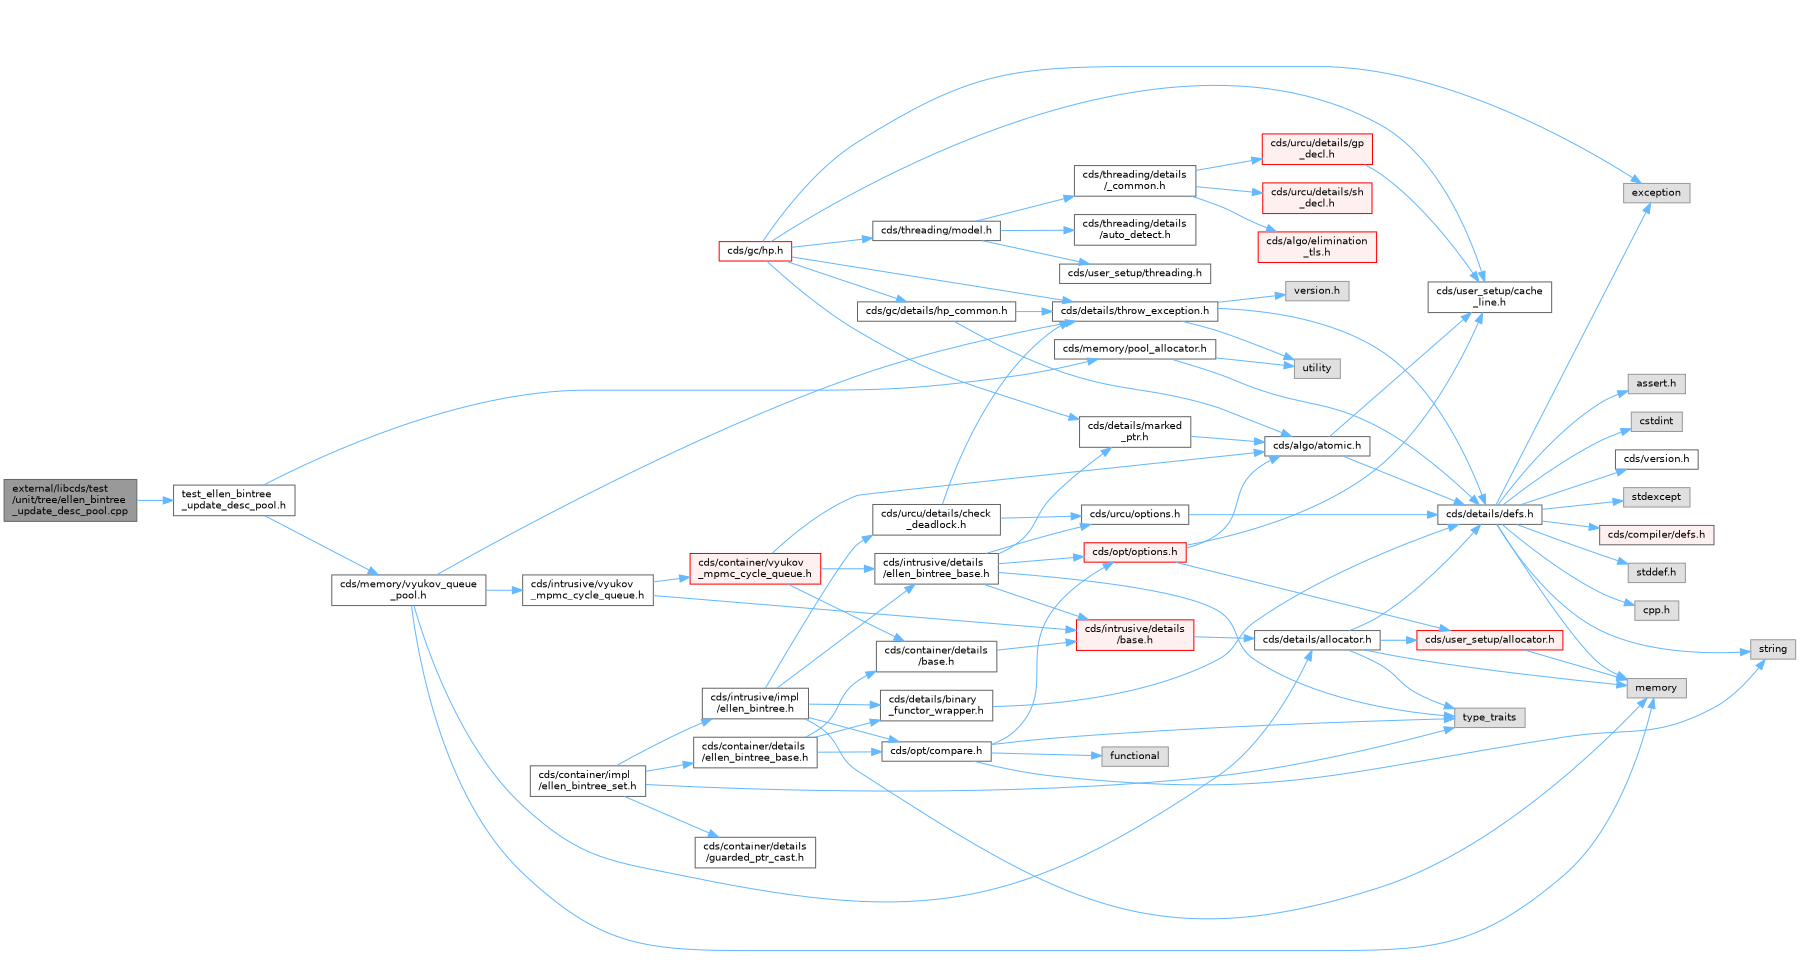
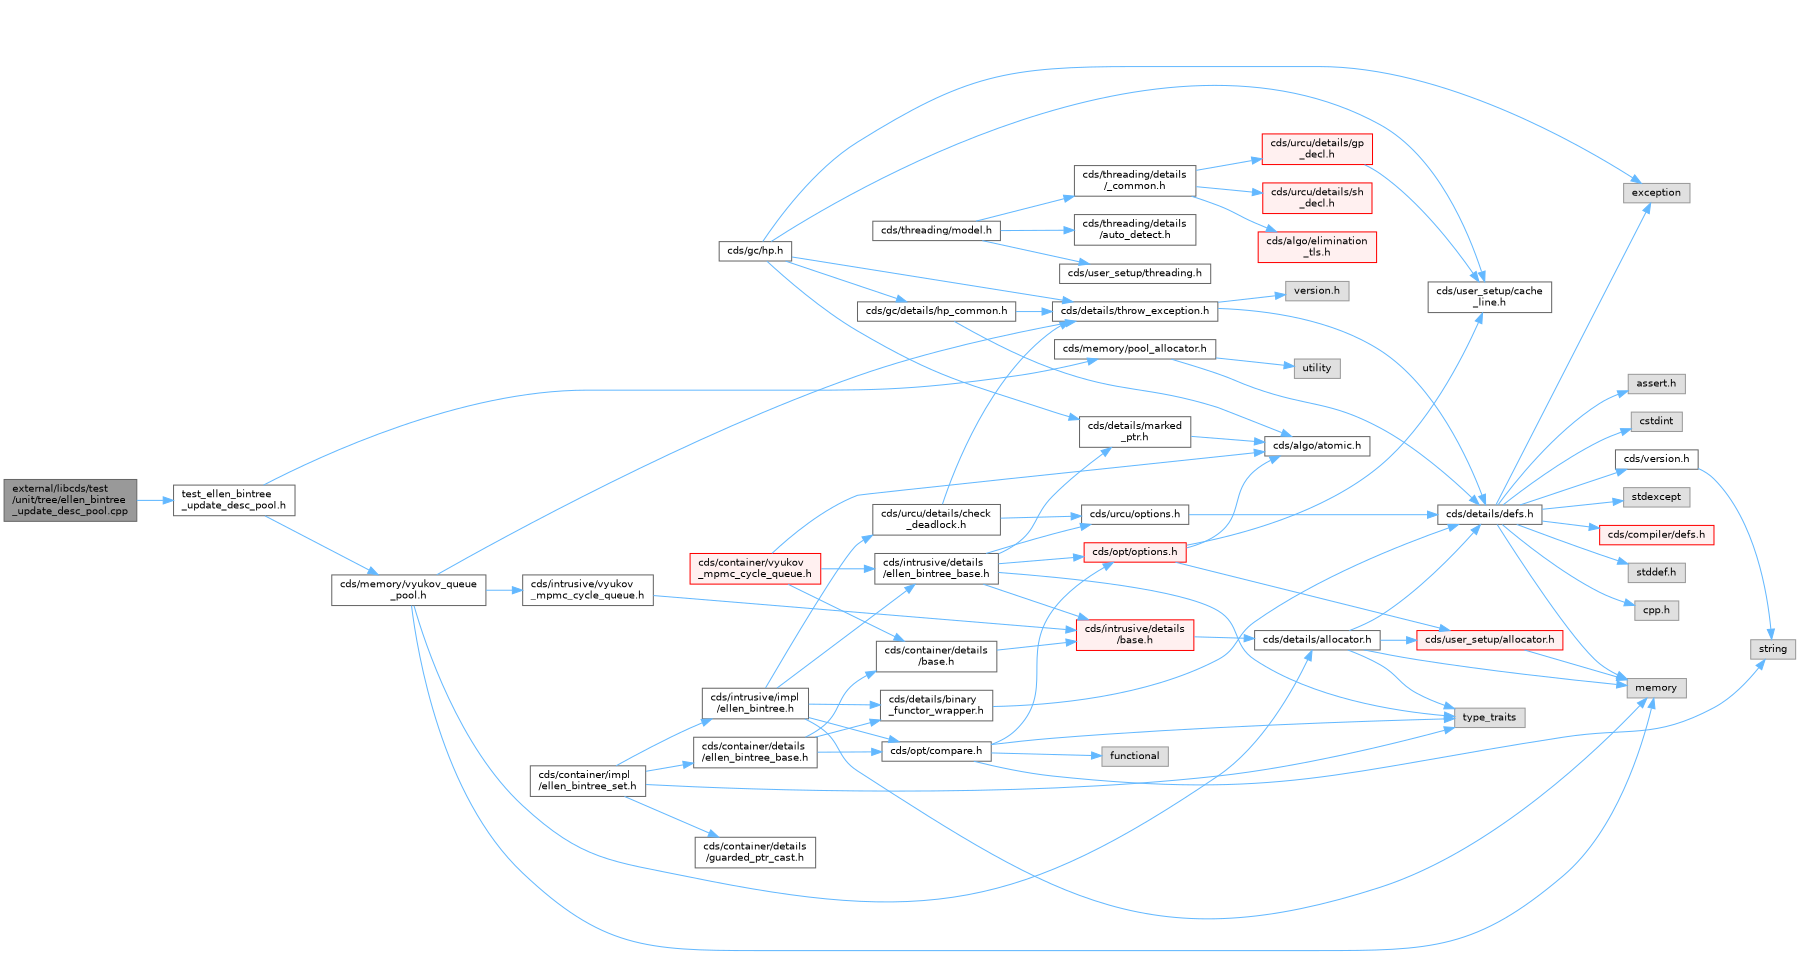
  digraph {
    rankdir=LR
    node [color=grey40 fillcolor=white fontname=Helvetica fontsize=10 shape=box style=filled]
    edge [color=steelblue1 fontname=Helvetica fontsize=10 labelfontname=Helvetica labelfontsize=10 style=solid]
    n1 [color=gray40 fillcolor=grey60 fontcolor=black height=0.2 label="external/libcds/test\l/unit/tree/ellen_bintree\l_update_desc_pool.cpp" width=0.4]
    n2 [height=0.2 label="test_ellen_bintree\l_update_desc_pool.h" width=0.4]
    n3 [height=0.2 label="cds/memory/vyukov_queue\l_pool.h" width=0.4]
    n4 [height=0.2 label="cds/memory/pool_allocator.h" width=0.4]
-   n5 [color=red height=0.2 label="cds/gc/hp.h" width=0.4]
+   n5 [height=0.2 label="cds/gc/hp.h" width=0.4]
    n6 [color=grey60 fillcolor="#E0E0E0" height=0.2 label=exception width=0.4]
    n7 [height=0.2 label="cds/gc/details/hp_common.h" width=0.4]
    n8 [height=0.2 label="cds/user_setup/cache\l_line.h" width=0.4]
    n9 [height=0.2 label="cds/details/throw_exception.h" width=0.4]
    n10 [height=0.2 label="cds/threading/model.h" width=0.4]
    n11 [height=0.2 label="cds/details/marked\l_ptr.h" width=0.4]
    n12 [height=0.2 label="cds/container/impl\l/ellen_bintree_set.h" width=0.4]
    n13 [color=grey60 fillcolor="#E0E0E0" height=0.2 label=type_traits width=0.4]
    n14 [height=0.2 label="cds/container/details\l/ellen_bintree_base.h" width=0.4]
    n15 [height=0.2 label="cds/intrusive/impl\l/ellen_bintree.h" width=0.4]
    n16 [height=0.2 label="cds/container/details\l/guarded_ptr_cast.h" width=0.4]
    n17 [height=0.2 label="cds/algo/atomic.h" width=0.4]
    n18 [height=0.2 label="cds/details/defs.h" width=0.4]
    n19 [color=grey60 fillcolor="#E0E0E0" height=0.2 label="version.h" width=0.4]
    n20 [color=grey60 fillcolor="#E0E0E0" height=0.2 label=utility width=0.4]
    n21 [height=0.2 label="cds/threading/details\l/_common.h" width=0.4]
    n22 [height=0.2 label="cds/user_setup/threading.h" width=0.4]
    n23 [height=0.2 label="cds/threading/details\l/auto_detect.h" width=0.4]
    n24 [color=grey60 fillcolor="#E0E0E0" height=0.2 label="stddef.h" width=0.4]
    n25 [color=grey60 fillcolor="#E0E0E0" height=0.2 label="cpp.h" width=0.4]
    n26 [color=grey60 fillcolor="#E0E0E0" height=0.2 label="assert.h" width=0.4]
    n27 [color=grey60 fillcolor="#E0E0E0" height=0.2 label=cstdint width=0.4]
    n28 [color=grey60 fillcolor="#E0E0E0" height=0.2 label=stdexcept width=0.4]
    n29 [color=grey60 fillcolor="#E0E0E0" height=0.2 label=string width=0.4]
    n30 [color=grey60 fillcolor="#E0E0E0" height=0.2 label=memory width=0.4]
    n31 [height=0.2 label="cds/version.h" width=0.4]
-   n32 [fillcolor="#FFF0F0" height=0.2 label="cds/compiler/defs.h" width=0.4]
+   n32 [color=red fillcolor="#FFF0F0" height=0.2 label="cds/compiler/defs.h" width=0.4]
    n33 [color=red fillcolor="#FFF0F0" height=0.2 label="cds/urcu/details/gp\l_decl.h" width=0.4]
    n34 [color=red fillcolor="#FFF0F0" height=0.2 label="cds/urcu/details/sh\l_decl.h" width=0.4]
    n35 [color=red fillcolor="#FFF0F0" height=0.2 label="cds/algo/elimination\l_tls.h" width=0.4]
    n36 [height=0.2 label="cds/container/details\l/base.h" width=0.4]
    n37 [height=0.2 label="cds/opt/compare.h" width=0.4]
    n38 [height=0.2 label="cds/details/binary\l_functor_wrapper.h" width=0.4]
    n39 [height=0.2 label="cds/intrusive/details\l/ellen_bintree_base.h" width=0.4]
    n40 [height=0.2 label="cds/urcu/details/check\l_deadlock.h" width=0.4]
    n41 [color=red fillcolor="#FFF0F0" height=0.2 label="cds/intrusive/details\l/base.h" width=0.4]
    n42 [color=red fillcolor="#FFF0F0" height=0.2 label="cds/opt/options.h" width=0.4]
    n43 [height=0.2 label="cds/urcu/options.h" width=0.4]
    n44 [color=grey60 fillcolor="#E0E0E0" height=0.2 label=functional width=0.4]
    n45 [height=0.2 label="cds/details/allocator.h" width=0.4]
    n46 [color=red fillcolor="#FFF0F0" height=0.2 label="cds/user_setup/allocator.h" width=0.4]
    n47 [height=0.2 label="cds/intrusive/vyukov\l_mpmc_cycle_queue.h" width=0.4]
    n48 [color=red fillcolor="#FFF0F0" height=0.2 label="cds/container/vyukov\l_mpmc_cycle_queue.h" width=0.4]
    n1 -> n2
    n2 -> n3
    n2 -> n4
    n3 -> n9
    n3 -> n30
    n3 -> n45
    n3 -> n47
    n4 -> n18
    n4 -> n20
    n5 -> n6
    n5 -> n7
    n5 -> n8
    n5 -> n9
-   n5 -> n10
    n5 -> n11
    n7 -> n9
    n7 -> n17
    n9 -> n18
    n9 -> n19
-   n9 -> n20
    n10 -> n21
    n10 -> n22
    n10 -> n23
    n11 -> n17
    n12 -> n13
    n12 -> n14
    n12 -> n15
    n12 -> n16
    n14 -> n36
    n14 -> n37
    n14 -> n38
    n15 -> n30
    n15 -> n37
    n15 -> n38
    n15 -> n39
    n15 -> n40
-   n17 -> n8
-   n17 -> n18
    n18 -> n6
    n18 -> n24
    n18 -> n25
    n18 -> n26
    n18 -> n27
    n18 -> n28
-   n18 -> n29
+   n31 -> n29
    n18 -> n30
    n18 -> n31
    n18 -> n32
    n21 -> n33
    n21 -> n34
    n21 -> n35
    n33 -> n8
    n36 -> n41
    n37 -> n13
    n37 -> n29
    n37 -> n42
    n37 -> n44
    n38 -> n18
    n39 -> n11
    n39 -> n13
    n39 -> n41
    n39 -> n42
    n39 -> n43
    n40 -> n9
    n40 -> n43
    n41 -> n45
    n42 -> n8
    n42 -> n17
    n42 -> n46
    n43 -> n18
    n45 -> n13
    n45 -> n18
    n45 -> n30
    n45 -> n46
    n46 -> n30
    n47 -> n41
-   n47 -> n48
    n48 -> n17
    n48 -> n36
    n48 -> n39
  }
